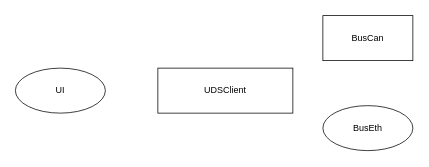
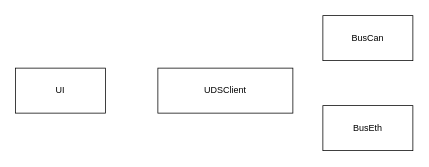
  <mxCell id="0" />
  <mxCell id="1" parent="0" />
  <mxCell id="2" value="UDSClient" style="rounded=0;whiteSpace=wrap;html=1;" vertex="1" parent="1"><mxGeometry x="210" y="90" width="180" height="60" as="geometry" /></mxCell>
  <mxCell id="3" value="BusCan" style="rounded=0;whiteSpace=wrap;html=1;" vertex="1" parent="1"><mxGeometry x="430" y="20" width="120" height="60" as="geometry" /></mxCell>
- <mxCell id="4" value="BusEth" style="ellipse;whiteSpace=wrap;html=1;" vertex="1" parent="1"><mxGeometry x="430" y="140" width="120" height="60" as="geometry" /></mxCell>
- <mxCell id="5" value="UI" style="ellipse;whiteSpace=wrap;html=1;" vertex="1" parent="1"><mxGeometry x="20" y="90" width="120" height="60" as="geometry" /></mxCell>
+ <mxCell id="4" value="BusEth" style="rounded=0;whiteSpace=wrap;html=1;" vertex="1" parent="1"><mxGeometry x="430" y="140" width="120" height="60" as="geometry" /></mxCell>
+ <mxCell id="5" value="UI" style="rounded=0;whiteSpace=wrap;html=1;" vertex="1" parent="1"><mxGeometry x="20" y="90" width="120" height="60" as="geometry" /></mxCell>
